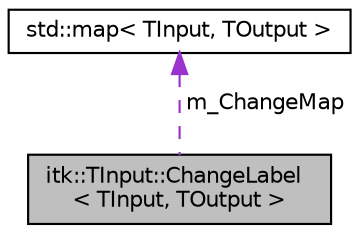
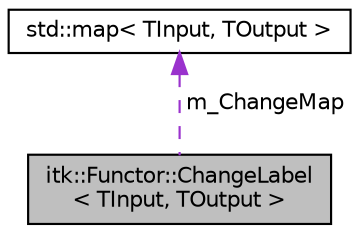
  digraph {
    node [color=black fontname=Helvetica fontsize=10 shape=record style=filled]
-   n1 [fillcolor=grey75 fontcolor=black height=0.2 label="itk::TInput::ChangeLabel\l\< TInput, TOutput \>" width=0.4]
+   n1 [fillcolor=grey75 fontcolor=black height=0.2 label="itk::Functor::ChangeLabel\l\< TInput, TOutput \>" width=0.4]
    n2 [fillcolor=white height=0.2 label="std::map\< TInput, TOutput \>" width=0.4]
    n2 -> n1 [color=darkorchid3 dir=back fontname=Helvetica fontsize=10 label=" m_ChangeMap" labelfontname=Helvetica labelfontsize=10 style=dashed]
  }
